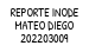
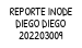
  digraph {
    fontname="Patrick Hand"
-   n1 [label="REPORTE INODE\nMATEO DIEGO\n202203009" shape=none fontname="Patrick Hand"]
+   n1 [label="REPORTE INODE\nDIEGO DIEGO\n202203009" shape=none fontname="Patrick Hand"]
  }
